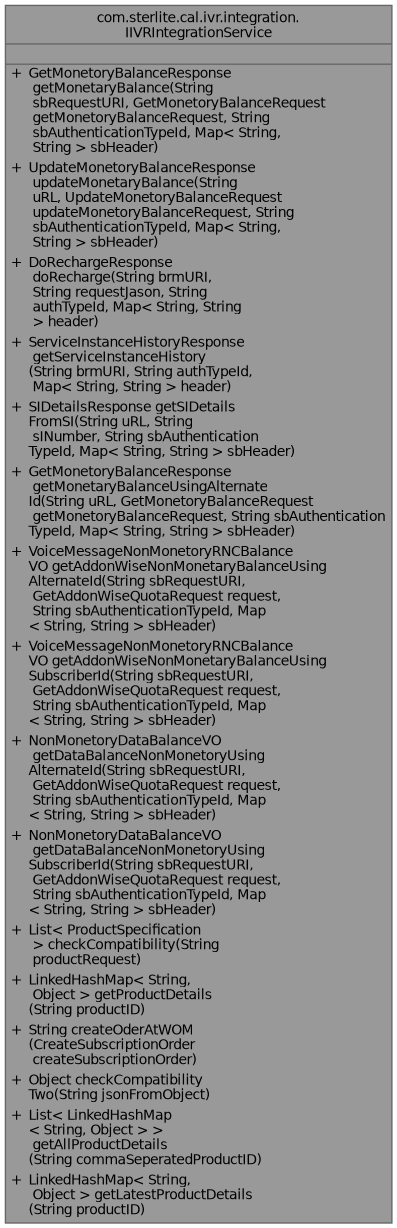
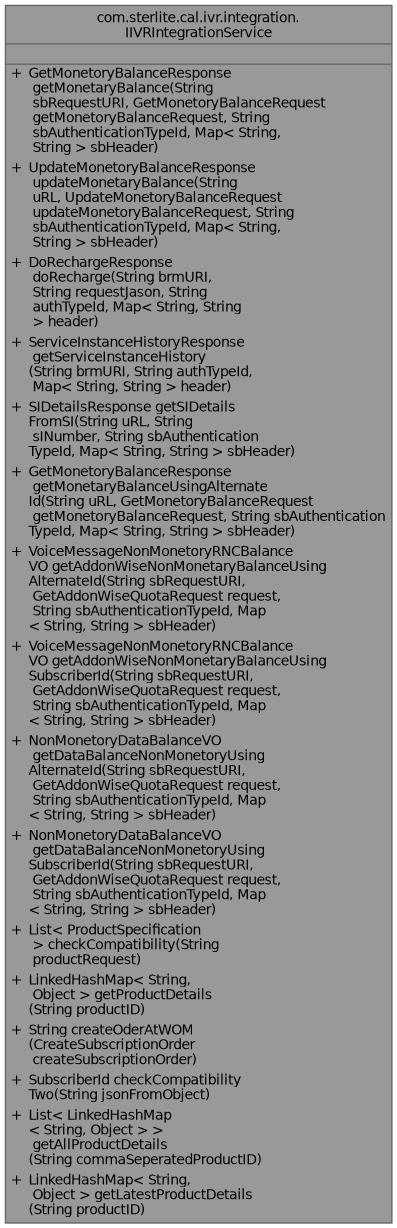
  digraph {
    rankdir=LR
-   n1 [color=gray40 fillcolor=grey60 fontcolor=black fontname=Helvetica fontsize=10 height=0.2 label=<<TABLE CELLBORDER="0" BORDER="1"><TR><TD COLSPAN="2" CELLPADDING="1" CELLSPACING="0">com.sterlite.cal.ivr.integration.<BR ALIGN="LEFT"/>IIVRIntegrationService</TD></TR> <HR/> <TR><TD COLSPAN="2" CELLPADDING="1" CELLSPACING="0">&nbsp;</TD></TR> <HR/> <TR><TD VALIGN="top" CELLPADDING="1" CELLSPACING="0">+</TD><TD VALIGN="top" ALIGN="LEFT" CELLPADDING="1" CELLSPACING="0">GetMonetoryBalanceResponse<BR ALIGN="LEFT"/> getMonetaryBalance(String<BR ALIGN="LEFT"/> sbRequestURI, GetMonetoryBalanceRequest<BR ALIGN="LEFT"/> getMonetoryBalanceRequest, String<BR ALIGN="LEFT"/> sbAuthenticationTypeId, Map&lt; String,<BR ALIGN="LEFT"/> String &gt; sbHeader)<BR ALIGN="LEFT"/></TD></TR> <TR><TD VALIGN="top" CELLPADDING="1" CELLSPACING="0">+</TD><TD VALIGN="top" ALIGN="LEFT" CELLPADDING="1" CELLSPACING="0">UpdateMonetoryBalanceResponse<BR ALIGN="LEFT"/> updateMonetaryBalance(String<BR ALIGN="LEFT"/> uRL, UpdateMonetoryBalanceRequest<BR ALIGN="LEFT"/> updateMonetoryBalanceRequest, String<BR ALIGN="LEFT"/> sbAuthenticationTypeId, Map&lt; String,<BR ALIGN="LEFT"/> String &gt; sbHeader)<BR ALIGN="LEFT"/></TD></TR> <TR><TD VALIGN="top" CELLPADDING="1" CELLSPACING="0">+</TD><TD VALIGN="top" ALIGN="LEFT" CELLPADDING="1" CELLSPACING="0">DoRechargeResponse<BR ALIGN="LEFT"/> doRecharge(String brmURI,<BR ALIGN="LEFT"/> String requestJason, String<BR ALIGN="LEFT"/> authTypeId, Map&lt; String, String<BR ALIGN="LEFT"/> &gt; header)<BR ALIGN="LEFT"/></TD></TR> <TR><TD VALIGN="top" CELLPADDING="1" CELLSPACING="0">+</TD><TD VALIGN="top" ALIGN="LEFT" CELLPADDING="1" CELLSPACING="0">ServiceInstanceHistoryResponse<BR ALIGN="LEFT"/> getServiceInstanceHistory<BR ALIGN="LEFT"/>(String brmURI, String authTypeId,<BR ALIGN="LEFT"/> Map&lt; String, String &gt; header)<BR ALIGN="LEFT"/></TD></TR> <TR><TD VALIGN="top" CELLPADDING="1" CELLSPACING="0">+</TD><TD VALIGN="top" ALIGN="LEFT" CELLPADDING="1" CELLSPACING="0">SIDetailsResponse getSIDetails<BR ALIGN="LEFT"/>FromSI(String uRL, String<BR ALIGN="LEFT"/> sINumber, String sbAuthentication<BR ALIGN="LEFT"/>TypeId, Map&lt; String, String &gt; sbHeader)<BR ALIGN="LEFT"/></TD></TR> <TR><TD VALIGN="top" CELLPADDING="1" CELLSPACING="0">+</TD><TD VALIGN="top" ALIGN="LEFT" CELLPADDING="1" CELLSPACING="0">GetMonetoryBalanceResponse<BR ALIGN="LEFT"/> getMonetaryBalanceUsingAlternate<BR ALIGN="LEFT"/>Id(String uRL, GetMonetoryBalanceRequest<BR ALIGN="LEFT"/> getMonetoryBalanceRequest, String sbAuthentication<BR ALIGN="LEFT"/>TypeId, Map&lt; String, String &gt; sbHeader)<BR ALIGN="LEFT"/></TD></TR> <TR><TD VALIGN="top" CELLPADDING="1" CELLSPACING="0">+</TD><TD VALIGN="top" ALIGN="LEFT" CELLPADDING="1" CELLSPACING="0">VoiceMessageNonMonetoryRNCBalance<BR ALIGN="LEFT"/>VO getAddonWiseNonMonetaryBalanceUsing<BR ALIGN="LEFT"/>AlternateId(String sbRequestURI,<BR ALIGN="LEFT"/> GetAddonWiseQuotaRequest request,<BR ALIGN="LEFT"/> String sbAuthenticationTypeId, Map<BR ALIGN="LEFT"/>&lt; String, String &gt; sbHeader)<BR ALIGN="LEFT"/></TD></TR> <TR><TD VALIGN="top" CELLPADDING="1" CELLSPACING="0">+</TD><TD VALIGN="top" ALIGN="LEFT" CELLPADDING="1" CELLSPACING="0">VoiceMessageNonMonetoryRNCBalance<BR ALIGN="LEFT"/>VO getAddonWiseNonMonetaryBalanceUsing<BR ALIGN="LEFT"/>SubscriberId(String sbRequestURI,<BR ALIGN="LEFT"/> GetAddonWiseQuotaRequest request,<BR ALIGN="LEFT"/> String sbAuthenticationTypeId, Map<BR ALIGN="LEFT"/>&lt; String, String &gt; sbHeader)<BR ALIGN="LEFT"/></TD></TR> <TR><TD VALIGN="top" CELLPADDING="1" CELLSPACING="0">+</TD><TD VALIGN="top" ALIGN="LEFT" CELLPADDING="1" CELLSPACING="0">NonMonetoryDataBalanceVO<BR ALIGN="LEFT"/> getDataBalanceNonMonetoryUsing<BR ALIGN="LEFT"/>AlternateId(String sbRequestURI,<BR ALIGN="LEFT"/> GetAddonWiseQuotaRequest request,<BR ALIGN="LEFT"/> String sbAuthenticationTypeId, Map<BR ALIGN="LEFT"/>&lt; String, String &gt; sbHeader)<BR ALIGN="LEFT"/></TD></TR> <TR><TD VALIGN="top" CELLPADDING="1" CELLSPACING="0">+</TD><TD VALIGN="top" ALIGN="LEFT" CELLPADDING="1" CELLSPACING="0">NonMonetoryDataBalanceVO<BR ALIGN="LEFT"/> getDataBalanceNonMonetoryUsing<BR ALIGN="LEFT"/>SubscriberId(String sbRequestURI,<BR ALIGN="LEFT"/> GetAddonWiseQuotaRequest request,<BR ALIGN="LEFT"/> String sbAuthenticationTypeId, Map<BR ALIGN="LEFT"/>&lt; String, String &gt; sbHeader)<BR ALIGN="LEFT"/></TD></TR> <TR><TD VALIGN="top" CELLPADDING="1" CELLSPACING="0">+</TD><TD VALIGN="top" ALIGN="LEFT" CELLPADDING="1" CELLSPACING="0">List&lt; ProductSpecification<BR ALIGN="LEFT"/> &gt; checkCompatibility(String<BR ALIGN="LEFT"/> productRequest)<BR ALIGN="LEFT"/></TD></TR> <TR><TD VALIGN="top" CELLPADDING="1" CELLSPACING="0">+</TD><TD VALIGN="top" ALIGN="LEFT" CELLPADDING="1" CELLSPACING="0">LinkedHashMap&lt; String,<BR ALIGN="LEFT"/> Object &gt; getProductDetails<BR ALIGN="LEFT"/>(String productID)<BR ALIGN="LEFT"/></TD></TR> <TR><TD VALIGN="top" CELLPADDING="1" CELLSPACING="0">+</TD><TD VALIGN="top" ALIGN="LEFT" CELLPADDING="1" CELLSPACING="0">String createOderAtWOM<BR ALIGN="LEFT"/>(CreateSubscriptionOrder<BR ALIGN="LEFT"/> createSubscriptionOrder)<BR ALIGN="LEFT"/></TD></TR> <TR><TD VALIGN="top" CELLPADDING="1" CELLSPACING="0">+</TD><TD VALIGN="top" ALIGN="LEFT" CELLPADDING="1" CELLSPACING="0">Object checkCompatibility<BR ALIGN="LEFT"/>Two(String jsonFromObject)<BR ALIGN="LEFT"/></TD></TR> <TR><TD VALIGN="top" CELLPADDING="1" CELLSPACING="0">+</TD><TD VALIGN="top" ALIGN="LEFT" CELLPADDING="1" CELLSPACING="0">List&lt; LinkedHashMap<BR ALIGN="LEFT"/>&lt; String, Object &gt; &gt;<BR ALIGN="LEFT"/> getAllProductDetails<BR ALIGN="LEFT"/>(String commaSeperatedProductID)<BR ALIGN="LEFT"/></TD></TR> <TR><TD VALIGN="top" CELLPADDING="1" CELLSPACING="0">+</TD><TD VALIGN="top" ALIGN="LEFT" CELLPADDING="1" CELLSPACING="0">LinkedHashMap&lt; String,<BR ALIGN="LEFT"/> Object &gt; getLatestProductDetails<BR ALIGN="LEFT"/>(String productID)<BR ALIGN="LEFT"/></TD></TR> </TABLE>> shape=plain style=filled width=0.4]
+   n1 [color=gray40 fillcolor=grey60 fontcolor=black fontname=Helvetica fontsize=10 height=0.2 label=<<TABLE CELLBORDER="0" BORDER="1"><TR><TD COLSPAN="2" CELLPADDING="1" CELLSPACING="0">com.sterlite.cal.ivr.integration.<BR ALIGN="LEFT"/>IIVRIntegrationService</TD></TR> <HR/> <TR><TD COLSPAN="2" CELLPADDING="1" CELLSPACING="0">&nbsp;</TD></TR> <HR/> <TR><TD VALIGN="top" CELLPADDING="1" CELLSPACING="0">+</TD><TD VALIGN="top" ALIGN="LEFT" CELLPADDING="1" CELLSPACING="0">GetMonetoryBalanceResponse<BR ALIGN="LEFT"/> getMonetaryBalance(String<BR ALIGN="LEFT"/> sbRequestURI, GetMonetoryBalanceRequest<BR ALIGN="LEFT"/> getMonetoryBalanceRequest, String<BR ALIGN="LEFT"/> sbAuthenticationTypeId, Map&lt; String,<BR ALIGN="LEFT"/> String &gt; sbHeader)<BR ALIGN="LEFT"/></TD></TR> <TR><TD VALIGN="top" CELLPADDING="1" CELLSPACING="0">+</TD><TD VALIGN="top" ALIGN="LEFT" CELLPADDING="1" CELLSPACING="0">UpdateMonetoryBalanceResponse<BR ALIGN="LEFT"/> updateMonetaryBalance(String<BR ALIGN="LEFT"/> uRL, UpdateMonetoryBalanceRequest<BR ALIGN="LEFT"/> updateMonetoryBalanceRequest, String<BR ALIGN="LEFT"/> sbAuthenticationTypeId, Map&lt; String,<BR ALIGN="LEFT"/> String &gt; sbHeader)<BR ALIGN="LEFT"/></TD></TR> <TR><TD VALIGN="top" CELLPADDING="1" CELLSPACING="0">+</TD><TD VALIGN="top" ALIGN="LEFT" CELLPADDING="1" CELLSPACING="0">DoRechargeResponse<BR ALIGN="LEFT"/> doRecharge(String brmURI,<BR ALIGN="LEFT"/> String requestJason, String<BR ALIGN="LEFT"/> authTypeId, Map&lt; String, String<BR ALIGN="LEFT"/> &gt; header)<BR ALIGN="LEFT"/></TD></TR> <TR><TD VALIGN="top" CELLPADDING="1" CELLSPACING="0">+</TD><TD VALIGN="top" ALIGN="LEFT" CELLPADDING="1" CELLSPACING="0">ServiceInstanceHistoryResponse<BR ALIGN="LEFT"/> getServiceInstanceHistory<BR ALIGN="LEFT"/>(String brmURI, String authTypeId,<BR ALIGN="LEFT"/> Map&lt; String, String &gt; header)<BR ALIGN="LEFT"/></TD></TR> <TR><TD VALIGN="top" CELLPADDING="1" CELLSPACING="0">+</TD><TD VALIGN="top" ALIGN="LEFT" CELLPADDING="1" CELLSPACING="0">SIDetailsResponse getSIDetails<BR ALIGN="LEFT"/>FromSI(String uRL, String<BR ALIGN="LEFT"/> sINumber, String sbAuthentication<BR ALIGN="LEFT"/>TypeId, Map&lt; String, String &gt; sbHeader)<BR ALIGN="LEFT"/></TD></TR> <TR><TD VALIGN="top" CELLPADDING="1" CELLSPACING="0">+</TD><TD VALIGN="top" ALIGN="LEFT" CELLPADDING="1" CELLSPACING="0">GetMonetoryBalanceResponse<BR ALIGN="LEFT"/> getMonetaryBalanceUsingAlternate<BR ALIGN="LEFT"/>Id(String uRL, GetMonetoryBalanceRequest<BR ALIGN="LEFT"/> getMonetoryBalanceRequest, String sbAuthentication<BR ALIGN="LEFT"/>TypeId, Map&lt; String, String &gt; sbHeader)<BR ALIGN="LEFT"/></TD></TR> <TR><TD VALIGN="top" CELLPADDING="1" CELLSPACING="0">+</TD><TD VALIGN="top" ALIGN="LEFT" CELLPADDING="1" CELLSPACING="0">VoiceMessageNonMonetoryRNCBalance<BR ALIGN="LEFT"/>VO getAddonWiseNonMonetaryBalanceUsing<BR ALIGN="LEFT"/>AlternateId(String sbRequestURI,<BR ALIGN="LEFT"/> GetAddonWiseQuotaRequest request,<BR ALIGN="LEFT"/> String sbAuthenticationTypeId, Map<BR ALIGN="LEFT"/>&lt; String, String &gt; sbHeader)<BR ALIGN="LEFT"/></TD></TR> <TR><TD VALIGN="top" CELLPADDING="1" CELLSPACING="0">+</TD><TD VALIGN="top" ALIGN="LEFT" CELLPADDING="1" CELLSPACING="0">VoiceMessageNonMonetoryRNCBalance<BR ALIGN="LEFT"/>VO getAddonWiseNonMonetaryBalanceUsing<BR ALIGN="LEFT"/>SubscriberId(String sbRequestURI,<BR ALIGN="LEFT"/> GetAddonWiseQuotaRequest request,<BR ALIGN="LEFT"/> String sbAuthenticationTypeId, Map<BR ALIGN="LEFT"/>&lt; String, String &gt; sbHeader)<BR ALIGN="LEFT"/></TD></TR> <TR><TD VALIGN="top" CELLPADDING="1" CELLSPACING="0">+</TD><TD VALIGN="top" ALIGN="LEFT" CELLPADDING="1" CELLSPACING="0">NonMonetoryDataBalanceVO<BR ALIGN="LEFT"/> getDataBalanceNonMonetoryUsing<BR ALIGN="LEFT"/>AlternateId(String sbRequestURI,<BR ALIGN="LEFT"/> GetAddonWiseQuotaRequest request,<BR ALIGN="LEFT"/> String sbAuthenticationTypeId, Map<BR ALIGN="LEFT"/>&lt; String, String &gt; sbHeader)<BR ALIGN="LEFT"/></TD></TR> <TR><TD VALIGN="top" CELLPADDING="1" CELLSPACING="0">+</TD><TD VALIGN="top" ALIGN="LEFT" CELLPADDING="1" CELLSPACING="0">NonMonetoryDataBalanceVO<BR ALIGN="LEFT"/> getDataBalanceNonMonetoryUsing<BR ALIGN="LEFT"/>SubscriberId(String sbRequestURI,<BR ALIGN="LEFT"/> GetAddonWiseQuotaRequest request,<BR ALIGN="LEFT"/> String sbAuthenticationTypeId, Map<BR ALIGN="LEFT"/>&lt; String, String &gt; sbHeader)<BR ALIGN="LEFT"/></TD></TR> <TR><TD VALIGN="top" CELLPADDING="1" CELLSPACING="0">+</TD><TD VALIGN="top" ALIGN="LEFT" CELLPADDING="1" CELLSPACING="0">List&lt; ProductSpecification<BR ALIGN="LEFT"/> &gt; checkCompatibility(String<BR ALIGN="LEFT"/> productRequest)<BR ALIGN="LEFT"/></TD></TR> <TR><TD VALIGN="top" CELLPADDING="1" CELLSPACING="0">+</TD><TD VALIGN="top" ALIGN="LEFT" CELLPADDING="1" CELLSPACING="0">LinkedHashMap&lt; String,<BR ALIGN="LEFT"/> Object &gt; getProductDetails<BR ALIGN="LEFT"/>(String productID)<BR ALIGN="LEFT"/></TD></TR> <TR><TD VALIGN="top" CELLPADDING="1" CELLSPACING="0">+</TD><TD VALIGN="top" ALIGN="LEFT" CELLPADDING="1" CELLSPACING="0">String createOderAtWOM<BR ALIGN="LEFT"/>(CreateSubscriptionOrder<BR ALIGN="LEFT"/> createSubscriptionOrder)<BR ALIGN="LEFT"/></TD></TR> <TR><TD VALIGN="top" CELLPADDING="1" CELLSPACING="0">+</TD><TD VALIGN="top" ALIGN="LEFT" CELLPADDING="1" CELLSPACING="0">SubscriberId checkCompatibility<BR ALIGN="LEFT"/>Two(String jsonFromObject)<BR ALIGN="LEFT"/></TD></TR> <TR><TD VALIGN="top" CELLPADDING="1" CELLSPACING="0">+</TD><TD VALIGN="top" ALIGN="LEFT" CELLPADDING="1" CELLSPACING="0">List&lt; LinkedHashMap<BR ALIGN="LEFT"/>&lt; String, Object &gt; &gt;<BR ALIGN="LEFT"/> getAllProductDetails<BR ALIGN="LEFT"/>(String commaSeperatedProductID)<BR ALIGN="LEFT"/></TD></TR> <TR><TD VALIGN="top" CELLPADDING="1" CELLSPACING="0">+</TD><TD VALIGN="top" ALIGN="LEFT" CELLPADDING="1" CELLSPACING="0">LinkedHashMap&lt; String,<BR ALIGN="LEFT"/> Object &gt; getLatestProductDetails<BR ALIGN="LEFT"/>(String productID)<BR ALIGN="LEFT"/></TD></TR> </TABLE>> shape=plain style=filled width=0.4]
  }
